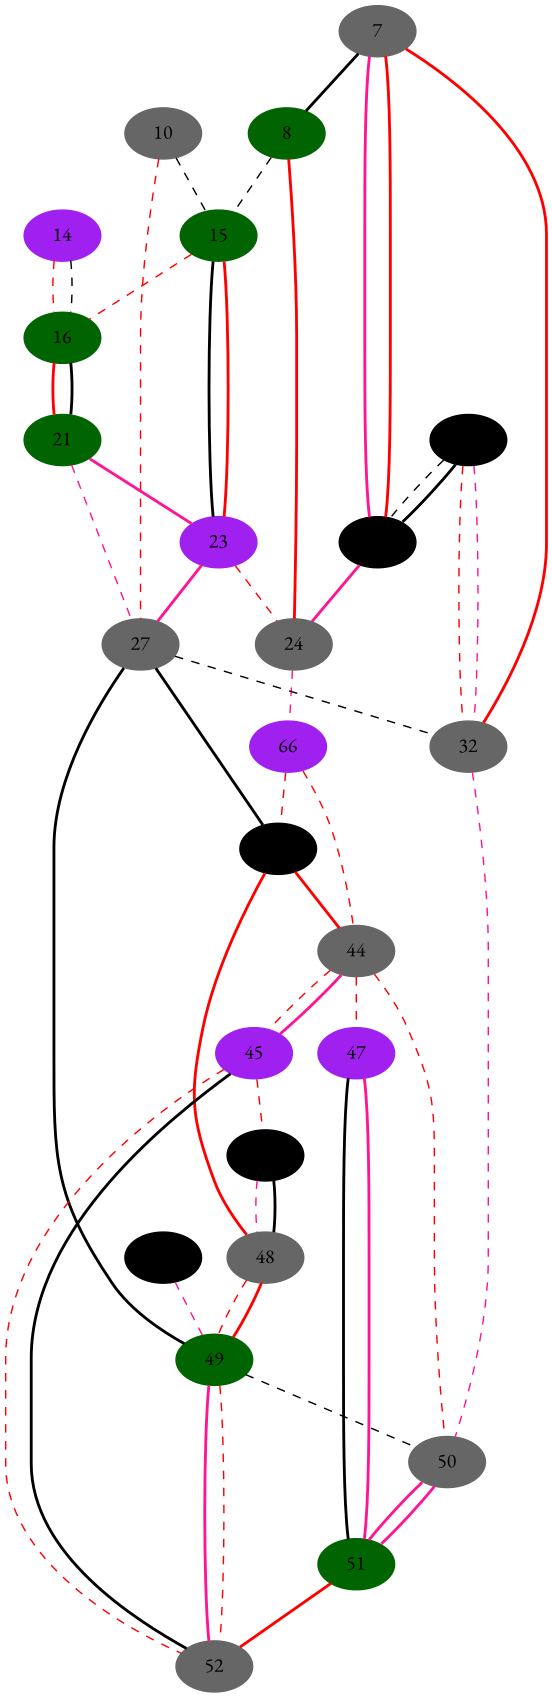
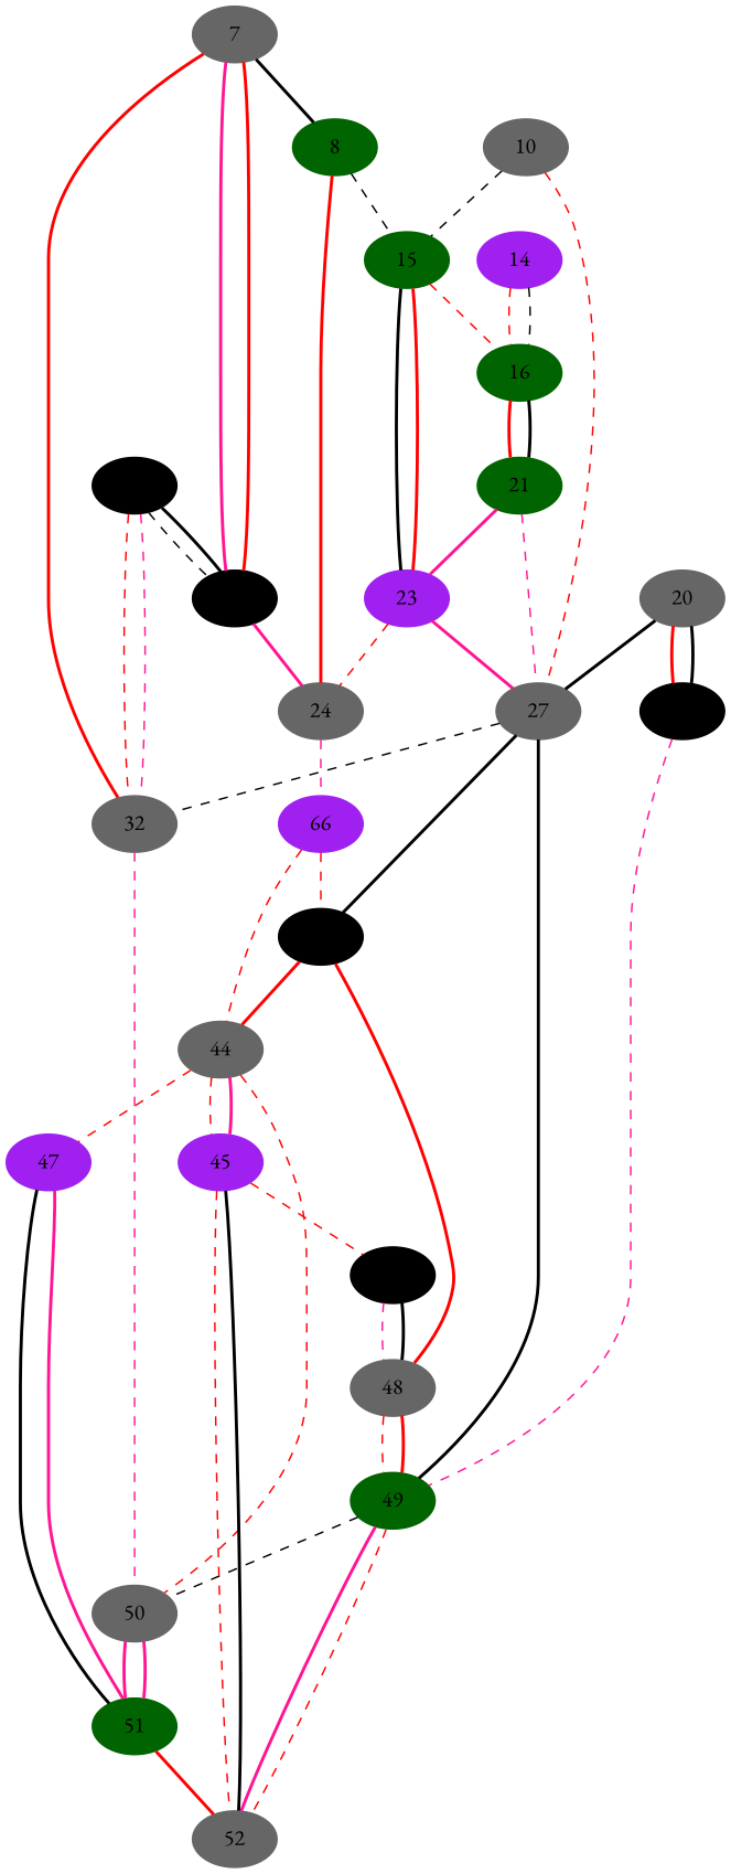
  graph {
    fontname="EB Garamond"
    node [color=gray40 fontname="EB Garamond" style=filled]
    edge [color=red fontname="EB Garamond" style=bold]
    7 [super="+1"]
    8 [color=darkgreen]
    12 [color=black]
    32 [super="+3"]
    15 [color=darkgreen super="+9"]
    24 [super="+22"]
    50 [super="+33"]
    16 [color=darkgreen]
    23 [color=purple]
    n10 [color=purple label=66 super="+25"]
    10
    27 [super="+18"]
    38 [color=black super="+37+26"]
    49 [color=darkgreen super="+30+31"]
    11 [color=black]
    14 [color=purple]
    21 [color=darkgreen]
+   20 [super="+19"]
    28 [color=black]
    44 [super="+40+35"]
    48 [super="+42+41"]
    52
    51 [color=darkgreen]
    45 [color=purple]
    47 [color=purple super="+43"]
    46 [color=black]
    7 -- 8 [color=black]
    7 -- 12 [color=deeppink]
    7 -- 12
    7 -- 32
    8 -- 15 [color=black style=dashed]
    8 -- 24
    12 -- 24 [color=deeppink]
    32 -- 50 [color=deeppink style=dashed weight=2]
    15 -- 16 [style=dashed]
    15 -- 23 [color=black]
    15 -- 23
    24 -- n10 [color=deeppink style=dashed]
    50 -- 51 [color=deeppink]
    50 -- 51 [color=deeppink]
    16 -- 21
    16 -- 21 [color=black]
    23 -- 24 [style=dashed]
    23 -- 27 [color=deeppink]
    n10 -- 38 [style=dashed weight=2]
    n10 -- 44 [style=dashed]
    10 -- 15 [color=black style=dashed]
    10 -- 27 [style=dashed]
    27 -- 32 [color=black style=dashed]
    27 -- 38 [color=black]
    27 -- 49 [color=black weight=2]
    38 -- 44
    38 -- 48
    49 -- 50 [color=black style=dashed]
    49 -- 52 [color=deeppink]
    49 -- 52 [style=dashed]
    11 -- 12 [color=black style=dashed]
    11 -- 12 [color=black]
    11 -- 32 [style=dashed weight=2]
    11 -- 32 [color=deeppink style=dashed]
    14 -- 16 [style=dashed]
    14 -- 16 [color=black style=dashed]
    21 -- 23 [color=deeppink]
    21 -- 27 [color=deeppink style=dashed]
+   20 -- 27 [color=black weight=2]
+   20 -- 28 [weight=2]
+   20 -- 28 [color=black]
    28 -- 49 [color=deeppink style=dashed]
    44 -- 50 [style=dashed]
    44 -- 45 [style=dashed]
    44 -- 45 [color=deeppink]
    44 -- 47 [style=dashed weight=3]
    48 -- 49 [style=dashed weight=2]
    48 -- 49
    51 -- 52
    45 -- 52 [style=dashed]
    45 -- 52 [color=black]
    45 -- 46 [style=dashed]
    47 -- 51 [color=black]
    47 -- 51 [color=deeppink]
    46 -- 48 [color=deeppink style=dashed weight=2]
    46 -- 48 [color=black]
  }
